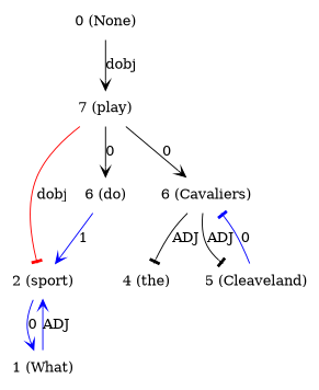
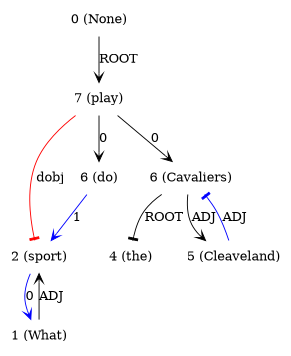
  digraph {
    node [color=darkorange shape=plaintext]
    edge [arrowhead=vee dir=forward]
    n1 [label="0 (None)"]
    n2 [color=red label="7 (play)"]
    n3 [color=gray40 label="2 (sport)"]
    n4 [label="6 (do)"]
    n5 [label="6 (Cavaliers)"]
    n6 [color=gray40 label="1 (What)"]
    n7 [color=gray40 label="4 (the)"]
    n8 [color=red label="5 (Cleaveland)"]
-   n1 -> n2 [label=dobj]
+   n1 -> n2 [label=ROOT]
    n2 -> n3 [arrowhead=tee color=red label=dobj]
    n2 -> n4 [label=0]
    n2 -> n5 [label=0]
    n3 -> n6 [color=blue label=0]
    n4 -> n3 [color=blue label=1]
-   n5 -> n7 [arrowhead=tee label=ADJ]
-   n5 -> n8 [arrowhead=tee label=ADJ]
-   n6 -> n3 [label=ADJ color=blue]
-   n8 -> n5 [arrowhead=tee color=blue label=0]
+   n5 -> n7 [arrowhead=tee label=ROOT]
+   n5 -> n8 [label=ADJ]
+   n6 -> n3 [label=ADJ]
+   n8 -> n5 [arrowhead=tee color=blue label=ADJ]
  }
